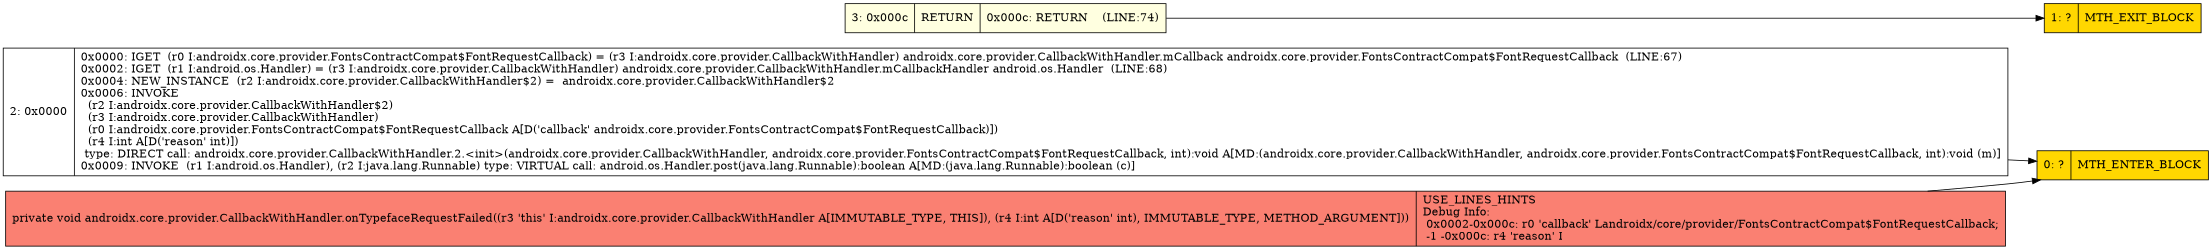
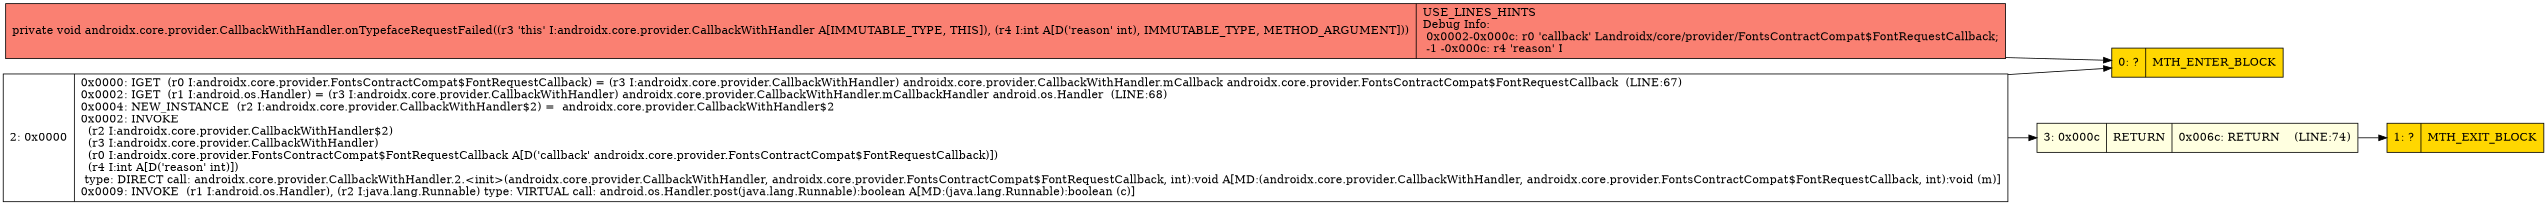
  digraph {
    rankdir=LR
    node [fillcolor=gold shape=record style=filled]
    n1 [label="{0\:\ ?|MTH_ENTER_BLOCK\l}"]
-   n2 [fillcolor=white label="{2\:\ 0x0000|0x0000: IGET  (r0 I:androidx.core.provider.FontsContractCompat$FontRequestCallback) = (r3 I:androidx.core.provider.CallbackWithHandler) androidx.core.provider.CallbackWithHandler.mCallback androidx.core.provider.FontsContractCompat$FontRequestCallback  (LINE:67)\l0x0002: IGET  (r1 I:android.os.Handler) = (r3 I:androidx.core.provider.CallbackWithHandler) androidx.core.provider.CallbackWithHandler.mCallbackHandler android.os.Handler  (LINE:68)\l0x0004: NEW_INSTANCE  (r2 I:androidx.core.provider.CallbackWithHandler$2) =  androidx.core.provider.CallbackWithHandler$2 \l0x0006: INVOKE  \l  (r2 I:androidx.core.provider.CallbackWithHandler$2)\l  (r3 I:androidx.core.provider.CallbackWithHandler)\l  (r0 I:androidx.core.provider.FontsContractCompat$FontRequestCallback A[D('callback' androidx.core.provider.FontsContractCompat$FontRequestCallback)])\l  (r4 I:int A[D('reason' int)])\l type: DIRECT call: androidx.core.provider.CallbackWithHandler.2.\<init\>(androidx.core.provider.CallbackWithHandler, androidx.core.provider.FontsContractCompat$FontRequestCallback, int):void A[MD:(androidx.core.provider.CallbackWithHandler, androidx.core.provider.FontsContractCompat$FontRequestCallback, int):void (m)]\l0x0009: INVOKE  (r1 I:android.os.Handler), (r2 I:java.lang.Runnable) type: VIRTUAL call: android.os.Handler.post(java.lang.Runnable):boolean A[MD:(java.lang.Runnable):boolean (c)]\l}"]
-   n3 [fillcolor=lightyellow label="{3\:\ 0x000c|RETURN\l|0x000c: RETURN    (LINE:74)\l}"]
+   n2 [fillcolor=white label="{2\:\ 0x0000|0x0000: IGET  (r0 I:androidx.core.provider.FontsContractCompat$FontRequestCallback) = (r3 I:androidx.core.provider.CallbackWithHandler) androidx.core.provider.CallbackWithHandler.mCallback androidx.core.provider.FontsContractCompat$FontRequestCallback  (LINE:67)\l0x0002: IGET  (r1 I:android.os.Handler) = (r3 I:androidx.core.provider.CallbackWithHandler) androidx.core.provider.CallbackWithHandler.mCallbackHandler android.os.Handler  (LINE:68)\l0x0004: NEW_INSTANCE  (r2 I:androidx.core.provider.CallbackWithHandler$2) =  androidx.core.provider.CallbackWithHandler$2 \l0x0002: INVOKE  \l  (r2 I:androidx.core.provider.CallbackWithHandler$2)\l  (r3 I:androidx.core.provider.CallbackWithHandler)\l  (r0 I:androidx.core.provider.FontsContractCompat$FontRequestCallback A[D('callback' androidx.core.provider.FontsContractCompat$FontRequestCallback)])\l  (r4 I:int A[D('reason' int)])\l type: DIRECT call: androidx.core.provider.CallbackWithHandler.2.\<init\>(androidx.core.provider.CallbackWithHandler, androidx.core.provider.FontsContractCompat$FontRequestCallback, int):void A[MD:(androidx.core.provider.CallbackWithHandler, androidx.core.provider.FontsContractCompat$FontRequestCallback, int):void (m)]\l0x0009: INVOKE  (r1 I:android.os.Handler), (r2 I:java.lang.Runnable) type: VIRTUAL call: android.os.Handler.post(java.lang.Runnable):boolean A[MD:(java.lang.Runnable):boolean (c)]\l}"]
+   n3 [fillcolor=lightyellow label="{3\:\ 0x000c|RETURN\l|0x006c: RETURN    (LINE:74)\l}"]
    n4 [label="{1\:\ ?|MTH_EXIT_BLOCK\l}"]
    n5 [fillcolor=salmon label="{private void androidx.core.provider.CallbackWithHandler.onTypefaceRequestFailed((r3 'this' I:androidx.core.provider.CallbackWithHandler A[IMMUTABLE_TYPE, THIS]), (r4 I:int A[D('reason' int), IMMUTABLE_TYPE, METHOD_ARGUMENT]))  | USE_LINES_HINTS\lDebug Info:\l  0x0002\-0x000c: r0 'callback' Landroidx\/core\/provider\/FontsContractCompat$FontRequestCallback;\l  \-1 \-0x000c: r4 'reason' I\l}"]
    n2 -> n1
+   n2 -> n3
    n3 -> n4
    n5 -> n1
  }
